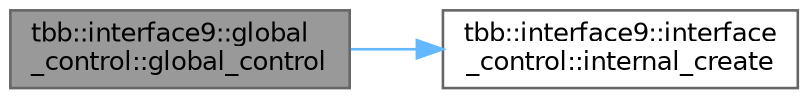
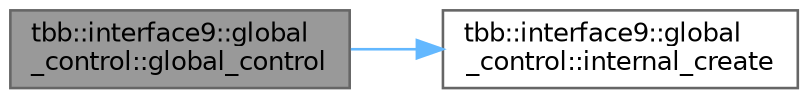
  digraph {
    rankdir=LR
    node [fontname=Helvetica fontsize=10 shape=box style=filled]
    n1 [color=gray40 fillcolor=grey60 fontcolor=black height=0.2 label="tbb::interface9::global\l_control::global_control" width=0.4]
-   n2 [color=grey40 fillcolor=white height=0.2 label="tbb::interface9::interface\l_control::internal_create" width=0.4]
+   n2 [color=grey40 fillcolor=white height=0.2 label="tbb::interface9::global\l_control::internal_create" width=0.4]
    n1 -> n2 [color=steelblue1 fontname=Helvetica fontsize=10 labelfontname=Helvetica labelfontsize=10 style=solid]
  }
